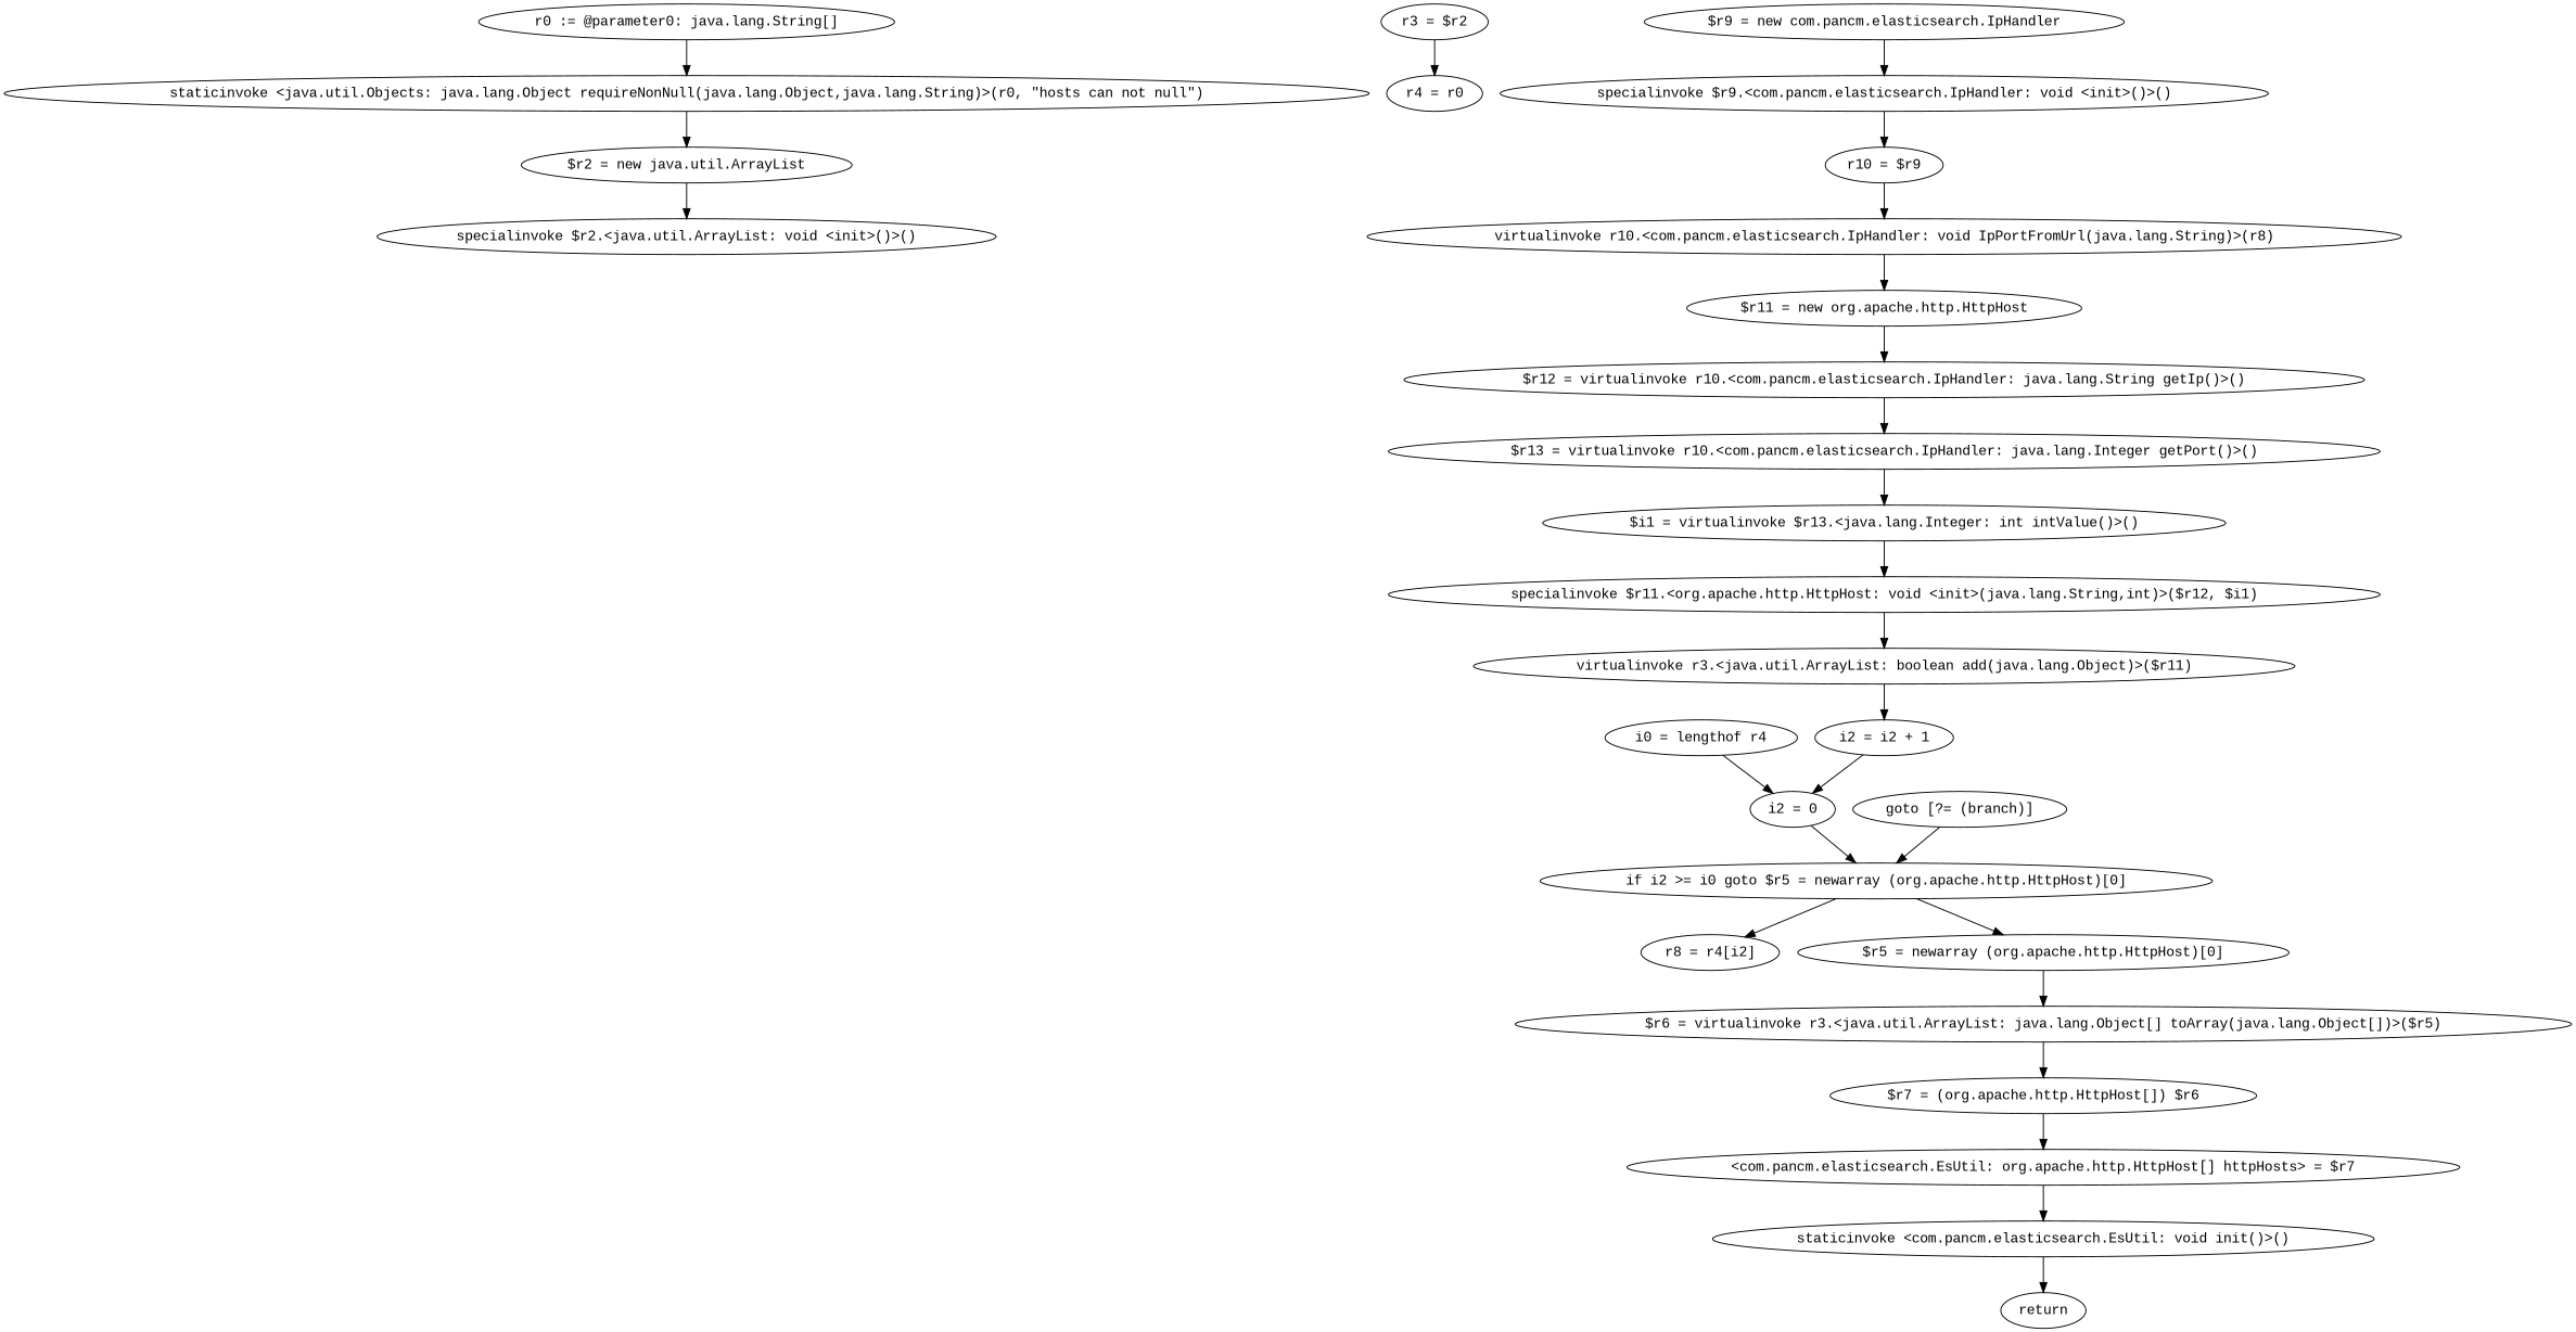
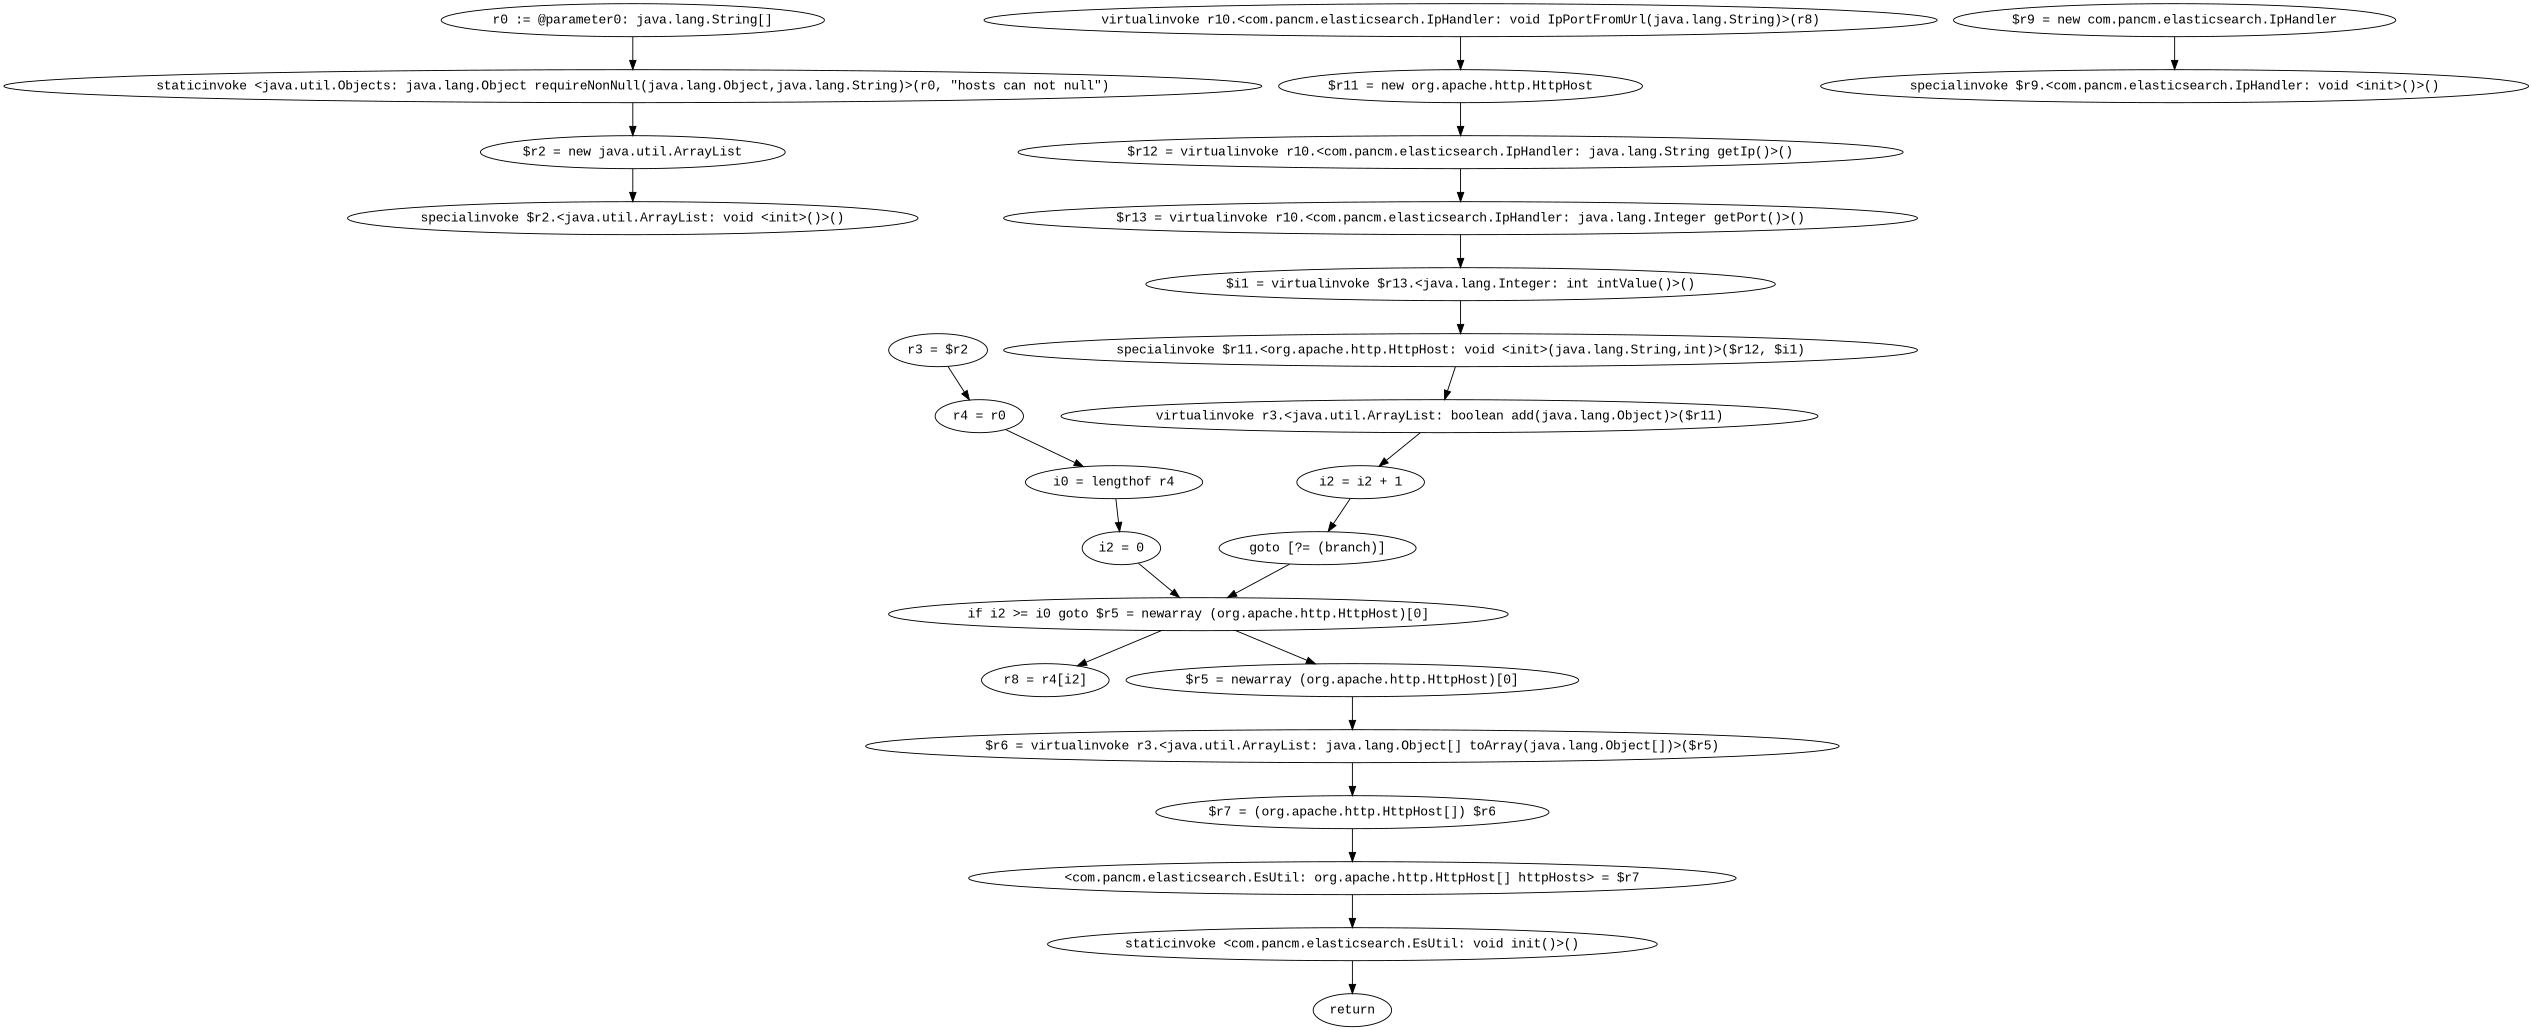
  digraph {
    fontname="Liberation Mono"
    node [fontname="Liberation Mono"]
    edge [fontname="Liberation Mono"]
    "r0 := @parameter0: java.lang.String[]"
    "staticinvoke <java.util.Objects: java.lang.Object requireNonNull(java.lang.Object,java.lang.String)>(r0, \"hosts can not null\")"
    "$r2 = new java.util.ArrayList"
    "specialinvoke $r2.<java.util.ArrayList: void <init>()>()"
    "r3 = $r2"
    "r4 = r0"
    "i0 = lengthof r4"
    "i2 = 0"
    "if i2 >= i0 goto $r5 = newarray (org.apache.http.HttpHost)[0]"
    "r8 = r4[i2]"
    "$r5 = newarray (org.apache.http.HttpHost)[0]"
    "$r6 = virtualinvoke r3.<java.util.ArrayList: java.lang.Object[] toArray(java.lang.Object[])>($r5)"
    "$r9 = new com.pancm.elasticsearch.IpHandler"
    "specialinvoke $r9.<com.pancm.elasticsearch.IpHandler: void <init>()>()"
-   "r10 = $r9"
    "virtualinvoke r10.<com.pancm.elasticsearch.IpHandler: void IpPortFromUrl(java.lang.String)>(r8)"
    "$r11 = new org.apache.http.HttpHost"
    "$r12 = virtualinvoke r10.<com.pancm.elasticsearch.IpHandler: java.lang.String getIp()>()"
    "$r13 = virtualinvoke r10.<com.pancm.elasticsearch.IpHandler: java.lang.Integer getPort()>()"
    "$i1 = virtualinvoke $r13.<java.lang.Integer: int intValue()>()"
    "specialinvoke $r11.<org.apache.http.HttpHost: void <init>(java.lang.String,int)>($r12, $i1)"
    "virtualinvoke r3.<java.util.ArrayList: boolean add(java.lang.Object)>($r11)"
    "i2 = i2 + 1"
    "goto [?= (branch)]"
    "$r7 = (org.apache.http.HttpHost[]) $r6"
    "<com.pancm.elasticsearch.EsUtil: org.apache.http.HttpHost[] httpHosts> = $r7"
    "staticinvoke <com.pancm.elasticsearch.EsUtil: void init()>()"
    return
    "r0 := @parameter0: java.lang.String[]" -> "staticinvoke <java.util.Objects: java.lang.Object requireNonNull(java.lang.Object,java.lang.String)>(r0, \"hosts can not null\")"
    "staticinvoke <java.util.Objects: java.lang.Object requireNonNull(java.lang.Object,java.lang.String)>(r0, \"hosts can not null\")" -> "$r2 = new java.util.ArrayList"
    "$r2 = new java.util.ArrayList" -> "specialinvoke $r2.<java.util.ArrayList: void <init>()>()"
    "r3 = $r2" -> "r4 = r0"
+   "r4 = r0" -> "i0 = lengthof r4"
    "i0 = lengthof r4" -> "i2 = 0"
    "i2 = 0" -> "if i2 >= i0 goto $r5 = newarray (org.apache.http.HttpHost)[0]"
    "if i2 >= i0 goto $r5 = newarray (org.apache.http.HttpHost)[0]" -> "r8 = r4[i2]"
    "if i2 >= i0 goto $r5 = newarray (org.apache.http.HttpHost)[0]" -> "$r5 = newarray (org.apache.http.HttpHost)[0]"
    "$r5 = newarray (org.apache.http.HttpHost)[0]" -> "$r6 = virtualinvoke r3.<java.util.ArrayList: java.lang.Object[] toArray(java.lang.Object[])>($r5)"
    "$r6 = virtualinvoke r3.<java.util.ArrayList: java.lang.Object[] toArray(java.lang.Object[])>($r5)" -> "$r7 = (org.apache.http.HttpHost[]) $r6"
    "$r9 = new com.pancm.elasticsearch.IpHandler" -> "specialinvoke $r9.<com.pancm.elasticsearch.IpHandler: void <init>()>()"
-   "specialinvoke $r9.<com.pancm.elasticsearch.IpHandler: void <init>()>()" -> "r10 = $r9"
-   "r10 = $r9" -> "virtualinvoke r10.<com.pancm.elasticsearch.IpHandler: void IpPortFromUrl(java.lang.String)>(r8)"
    "virtualinvoke r10.<com.pancm.elasticsearch.IpHandler: void IpPortFromUrl(java.lang.String)>(r8)" -> "$r11 = new org.apache.http.HttpHost"
    "$r11 = new org.apache.http.HttpHost" -> "$r12 = virtualinvoke r10.<com.pancm.elasticsearch.IpHandler: java.lang.String getIp()>()"
    "$r12 = virtualinvoke r10.<com.pancm.elasticsearch.IpHandler: java.lang.String getIp()>()" -> "$r13 = virtualinvoke r10.<com.pancm.elasticsearch.IpHandler: java.lang.Integer getPort()>()"
    "$r13 = virtualinvoke r10.<com.pancm.elasticsearch.IpHandler: java.lang.Integer getPort()>()" -> "$i1 = virtualinvoke $r13.<java.lang.Integer: int intValue()>()"
    "$i1 = virtualinvoke $r13.<java.lang.Integer: int intValue()>()" -> "specialinvoke $r11.<org.apache.http.HttpHost: void <init>(java.lang.String,int)>($r12, $i1)"
    "specialinvoke $r11.<org.apache.http.HttpHost: void <init>(java.lang.String,int)>($r12, $i1)" -> "virtualinvoke r3.<java.util.ArrayList: boolean add(java.lang.Object)>($r11)"
    "virtualinvoke r3.<java.util.ArrayList: boolean add(java.lang.Object)>($r11)" -> "i2 = i2 + 1"
-   "i2 = i2 + 1" -> "i2 = 0"
+   "i2 = i2 + 1" -> "goto [?= (branch)]"
    "goto [?= (branch)]" -> "if i2 >= i0 goto $r5 = newarray (org.apache.http.HttpHost)[0]"
    "$r7 = (org.apache.http.HttpHost[]) $r6" -> "<com.pancm.elasticsearch.EsUtil: org.apache.http.HttpHost[] httpHosts> = $r7"
    "<com.pancm.elasticsearch.EsUtil: org.apache.http.HttpHost[] httpHosts> = $r7" -> "staticinvoke <com.pancm.elasticsearch.EsUtil: void init()>()"
    "staticinvoke <com.pancm.elasticsearch.EsUtil: void init()>()" -> return
  }
